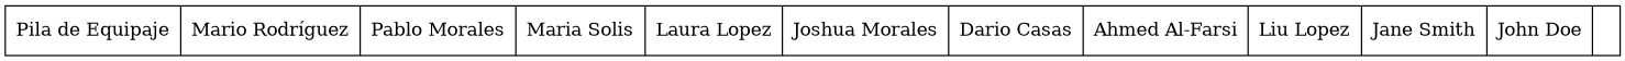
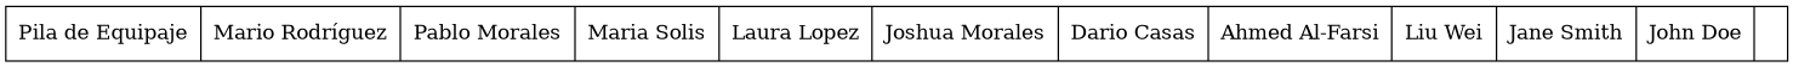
  digraph {
    rankdir=LR
-   n1 [label="{Pila de Equipaje | <P33479810> Mario Rodríguez | <P84552016> Pablo Morales | <P34875201> Maria Solis | <P17829844> Laura Lopez | <P65842016> Joshua Morales | <P34567891> Dario Casas | <P34567890> Ahmed Al-Farsi | <P23456789> Liu Lopez | <P98765432> Jane Smith | <P12345678> John Doe | }" shape=record]
+   n1 [label="{Pila de Equipaje | <P33479810> Mario Rodríguez | <P84552016> Pablo Morales | <P34875201> Maria Solis | <P17829844> Laura Lopez | <P65842016> Joshua Morales | <P34567891> Dario Casas | <P34567890> Ahmed Al-Farsi | <P23456789> Liu Wei | <P98765432> Jane Smith | <P12345678> John Doe | }" shape=record]
  }
